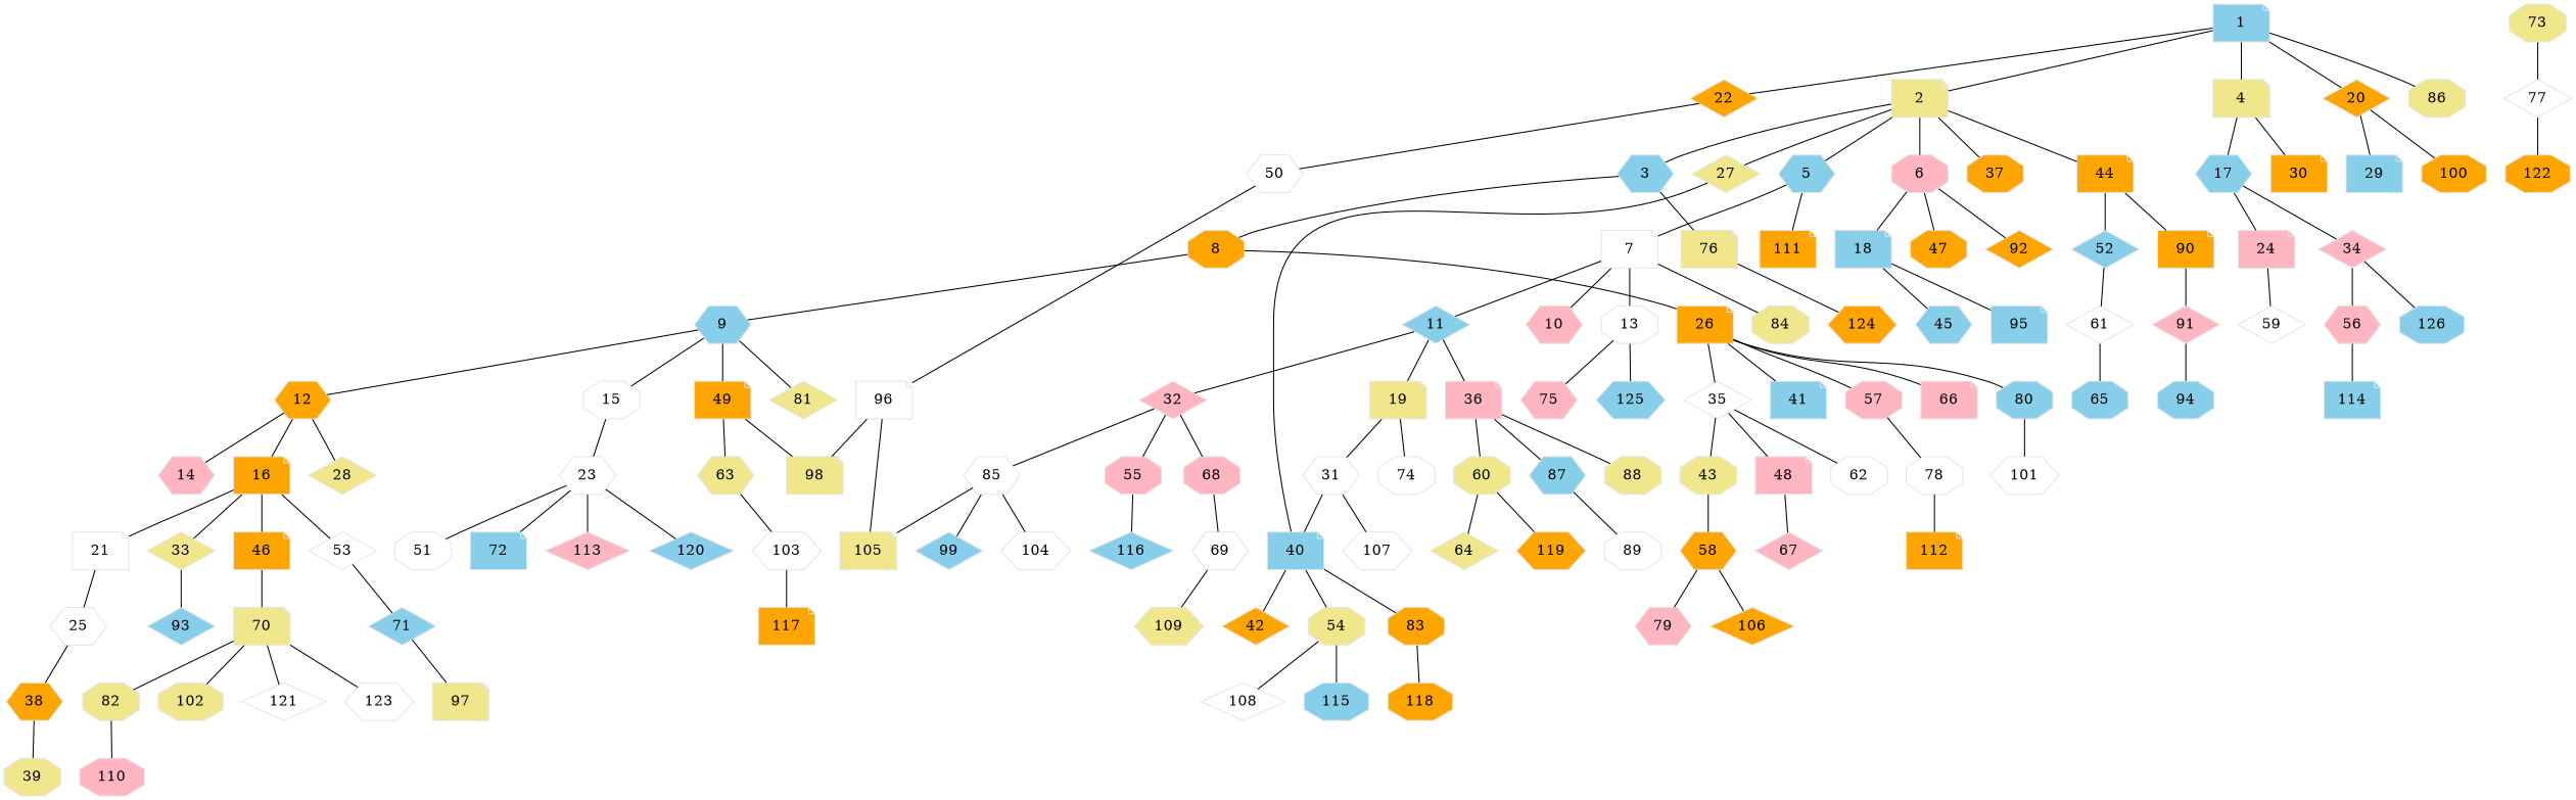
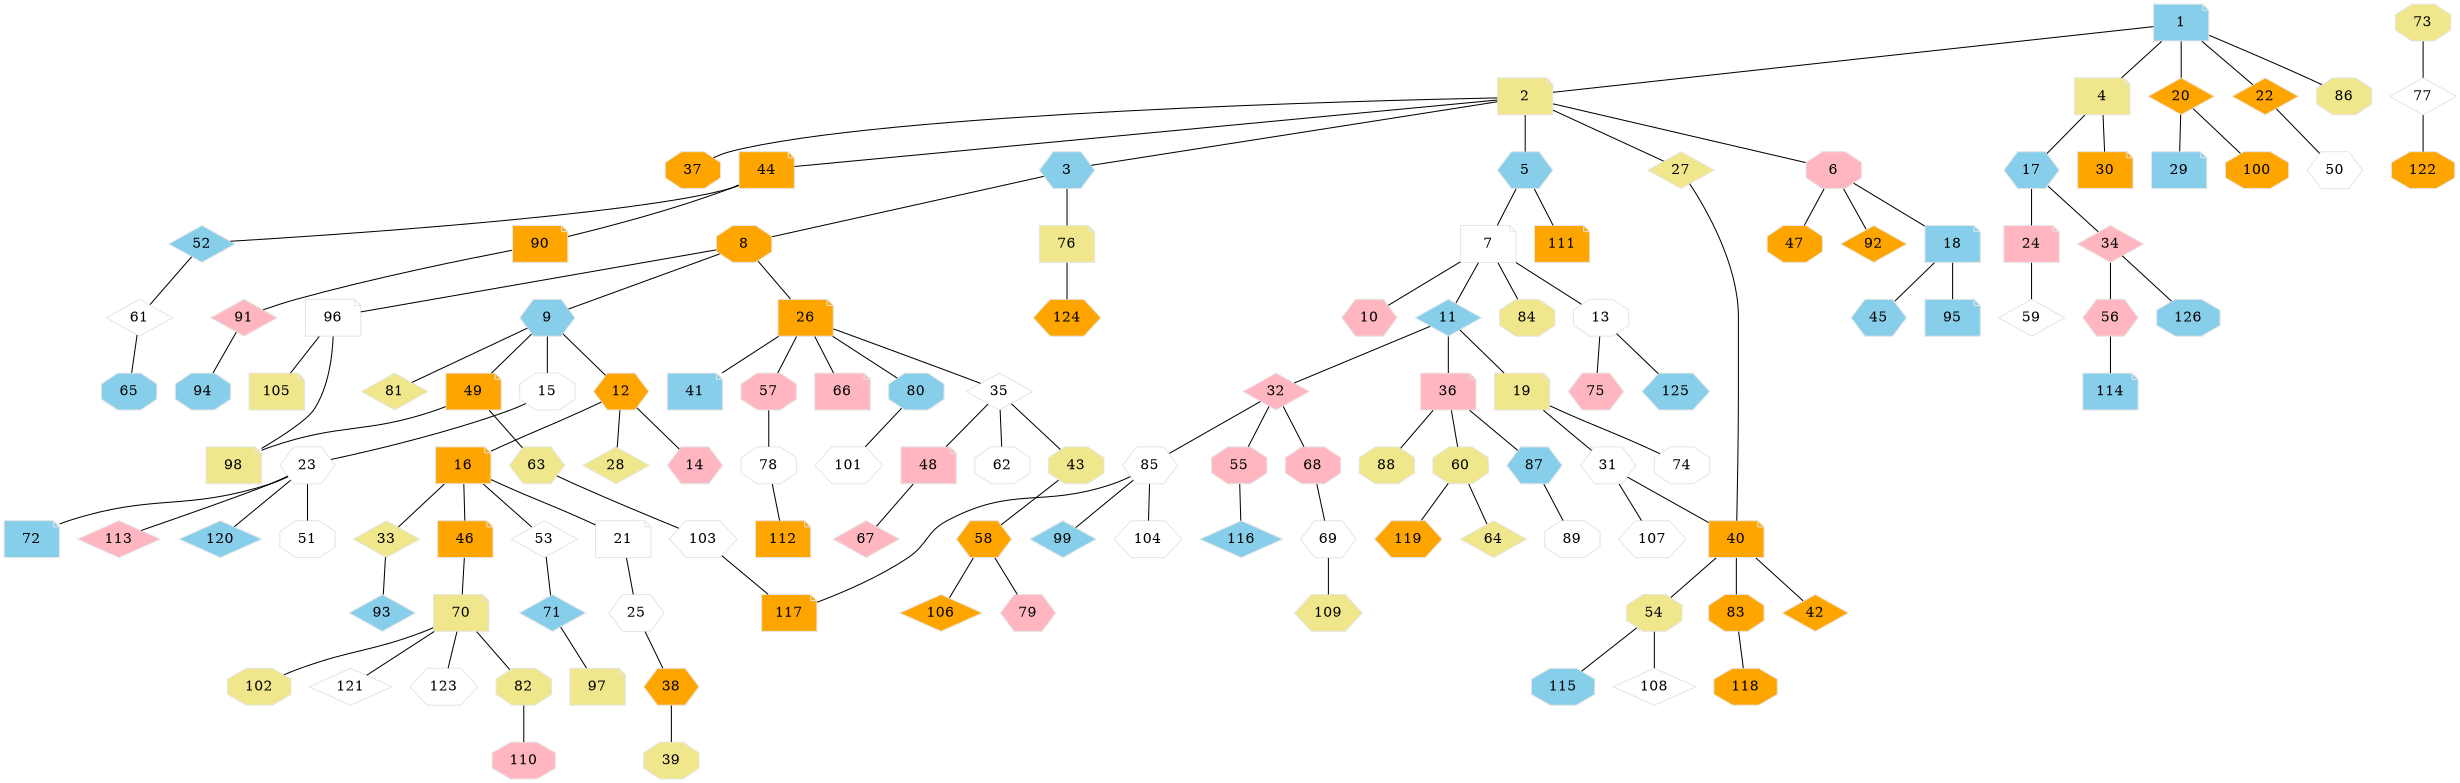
  graph {
    node [color=gray90 fillcolor=orange shape=octagon style=filled]
    1 [fillcolor=skyblue shape=note]
    2 [fillcolor=khaki shape=note]
    4 [fillcolor=khaki shape=note]
    20 [shape=diamond]
    22 [shape=diamond]
    86 [fillcolor=khaki]
    3 [fillcolor=skyblue shape=hexagon]
    5 [fillcolor=skyblue shape=hexagon]
    6 [fillcolor=lightpink]
    27 [fillcolor=khaki shape=diamond]
    37
    44 [shape=note]
    17 [fillcolor=skyblue shape=hexagon]
    30 [shape=note]
    29 [fillcolor=skyblue shape=note]
    100
    50 [fillcolor=white shape=hexagon]
    8
    76 [fillcolor=khaki shape=note]
    7 [fillcolor=white shape=note]
    111 [shape=note]
    18 [fillcolor=skyblue shape=note]
    47
    92 [shape=diamond]
-   40 [fillcolor=skyblue shape=note]
+   40 [shape=note]
    52 [fillcolor=skyblue shape=diamond]
    90 [shape=note]
    9 [fillcolor=skyblue shape=hexagon]
    26 [shape=note]
    124 [shape=hexagon]
    24 [fillcolor=lightpink shape=note]
    34 [fillcolor=lightpink shape=diamond]
    10 [fillcolor=lightpink shape=hexagon]
    11 [fillcolor=skyblue shape=diamond]
    13 [fillcolor=white]
    84 [fillcolor=khaki]
    45 [fillcolor=skyblue shape=hexagon]
    95 [fillcolor=skyblue shape=note]
    19 [fillcolor=khaki shape=note]
    32 [fillcolor=lightpink shape=diamond]
    36 [fillcolor=lightpink shape=note]
    75 [fillcolor=lightpink shape=hexagon]
    125 [fillcolor=skyblue shape=hexagon]
    12 [shape=hexagon]
    15 [fillcolor=white]
    49 [shape=note]
    81 [fillcolor=khaki shape=diamond]
    35 [fillcolor=white shape=diamond]
    41 [fillcolor=skyblue shape=note]
    57 [fillcolor=lightpink]
    66 [fillcolor=lightpink shape=note]
    80 [fillcolor=skyblue]
    14 [fillcolor=lightpink shape=hexagon]
    16 [shape=note]
    28 [fillcolor=khaki shape=diamond]
    23 [fillcolor=white shape=hexagon]
    63 [fillcolor=khaki shape=hexagon]
    98 [fillcolor=khaki shape=note]
    31 [fillcolor=white shape=hexagon]
    74 [fillcolor=white]
    55 [fillcolor=lightpink]
    68 [fillcolor=lightpink]
    85 [fillcolor=white shape=hexagon]
    60 [fillcolor=khaki]
    87 [fillcolor=skyblue shape=hexagon]
    88 [fillcolor=khaki]
    21 [fillcolor=white shape=note]
    33 [fillcolor=khaki shape=diamond]
    46 [shape=note]
    53 [fillcolor=white shape=diamond]
    51 [fillcolor=white]
    72 [fillcolor=skyblue shape=note]
    113 [fillcolor=lightpink shape=diamond]
    120 [fillcolor=skyblue shape=diamond]
    25 [fillcolor=white shape=hexagon]
    93 [fillcolor=skyblue shape=diamond]
    70 [fillcolor=khaki shape=note]
    71 [fillcolor=skyblue shape=diamond]
    59 [fillcolor=white shape=diamond]
    56 [fillcolor=lightpink shape=hexagon]
    126 [fillcolor=skyblue]
    107 [fillcolor=white shape=hexagon]
    38 [shape=hexagon]
    96 [fillcolor=white shape=note]
    39 [fillcolor=khaki]
    43 [fillcolor=khaki]
    48 [fillcolor=lightpink shape=note]
    62 [fillcolor=white]
    78 [fillcolor=white]
    101 [fillcolor=white shape=hexagon]
    42 [shape=diamond]
    54 [fillcolor=khaki]
    83
    116 [fillcolor=skyblue shape=diamond]
    69 [fillcolor=white shape=hexagon]
    99 [fillcolor=skyblue shape=diamond]
    104 [fillcolor=white shape=hexagon]
    105 [fillcolor=khaki shape=note]
    114 [fillcolor=skyblue shape=note]
    58 [shape=hexagon]
    67 [fillcolor=lightpink shape=diamond]
    64 [fillcolor=khaki shape=diamond]
    119 [shape=hexagon]
    89 [fillcolor=white]
    108 [fillcolor=white shape=diamond]
    115 [fillcolor=skyblue]
    118
    79 [fillcolor=lightpink shape=hexagon]
    106 [shape=diamond]
    61 [fillcolor=white shape=diamond]
    91 [fillcolor=lightpink shape=diamond]
    82 [fillcolor=khaki]
    102 [fillcolor=khaki]
    121 [fillcolor=white shape=diamond]
    123 [fillcolor=white shape=hexagon]
    103 [fillcolor=white shape=hexagon]
    65 [fillcolor=skyblue]
    97 [fillcolor=khaki shape=note]
    112 [shape=note]
    73 [fillcolor=khaki]
    77 [fillcolor=white shape=diamond]
    117 [shape=note]
    109 [fillcolor=khaki shape=hexagon]
    110 [fillcolor=lightpink]
    122
    94 [fillcolor=skyblue]
    1 -- 2
    1 -- 4
    1 -- 20
    1 -- 22
    1 -- 86
    2 -- 3
    2 -- 5
    2 -- 6
    2 -- 27
    2 -- 37
    2 -- 44
    4 -- 17
    4 -- 30
    20 -- 29
    20 -- 100
    22 -- 50
    3 -- 8
    3 -- 76
    5 -- 7
    5 -- 111
    6 -- 18
    6 -- 47
    6 -- 92
    27 -- 40
    44 -- 52
    44 -- 90
    17 -- 24
    17 -- 34
-   50 -- 96
+   8 -- 96
    8 -- 9
    8 -- 26
    76 -- 124
    7 -- 10
    7 -- 11
    7 -- 13
    7 -- 84
    18 -- 45
    18 -- 95
    40 -- 42
    40 -- 54
    40 -- 83
    52 -- 61
    90 -- 91
    9 -- 12
    9 -- 15
    9 -- 49
    9 -- 81
    26 -- 35
    26 -- 41
    26 -- 57
    26 -- 66
    26 -- 80
    24 -- 59
    34 -- 56
    34 -- 126
    11 -- 19
    11 -- 32
    11 -- 36
    13 -- 75
    13 -- 125
    19 -- 31
    19 -- 74
    32 -- 55
    32 -- 68
    32 -- 85
    36 -- 60
    36 -- 87
    36 -- 88
    12 -- 14
    12 -- 16
    12 -- 28
    15 -- 23
    49 -- 63
    49 -- 98
    35 -- 43
    35 -- 48
    35 -- 62
    57 -- 78
    80 -- 101
    16 -- 21
    16 -- 33
    16 -- 46
    16 -- 53
    23 -- 51
    23 -- 72
    23 -- 113
    23 -- 120
    63 -- 103
    31 -- 40
    31 -- 107
    55 -- 116
    68 -- 69
    85 -- 99
    85 -- 104
-   85 -- 105
+   85 -- 117
    60 -- 64
    60 -- 119
    87 -- 89
    21 -- 25
    33 -- 93
    46 -- 70
    53 -- 71
    25 -- 38
    70 -- 82
    70 -- 102
    70 -- 121
    70 -- 123
    71 -- 97
    56 -- 114
    38 -- 39
    96 -- 98
    96 -- 105
    43 -- 58
    48 -- 67
    78 -- 112
    54 -- 108
    54 -- 115
    83 -- 118
    69 -- 109
    58 -- 79
    58 -- 106
    61 -- 65
    91 -- 94
    82 -- 110
    103 -- 117
    73 -- 77
    77 -- 122
  }
